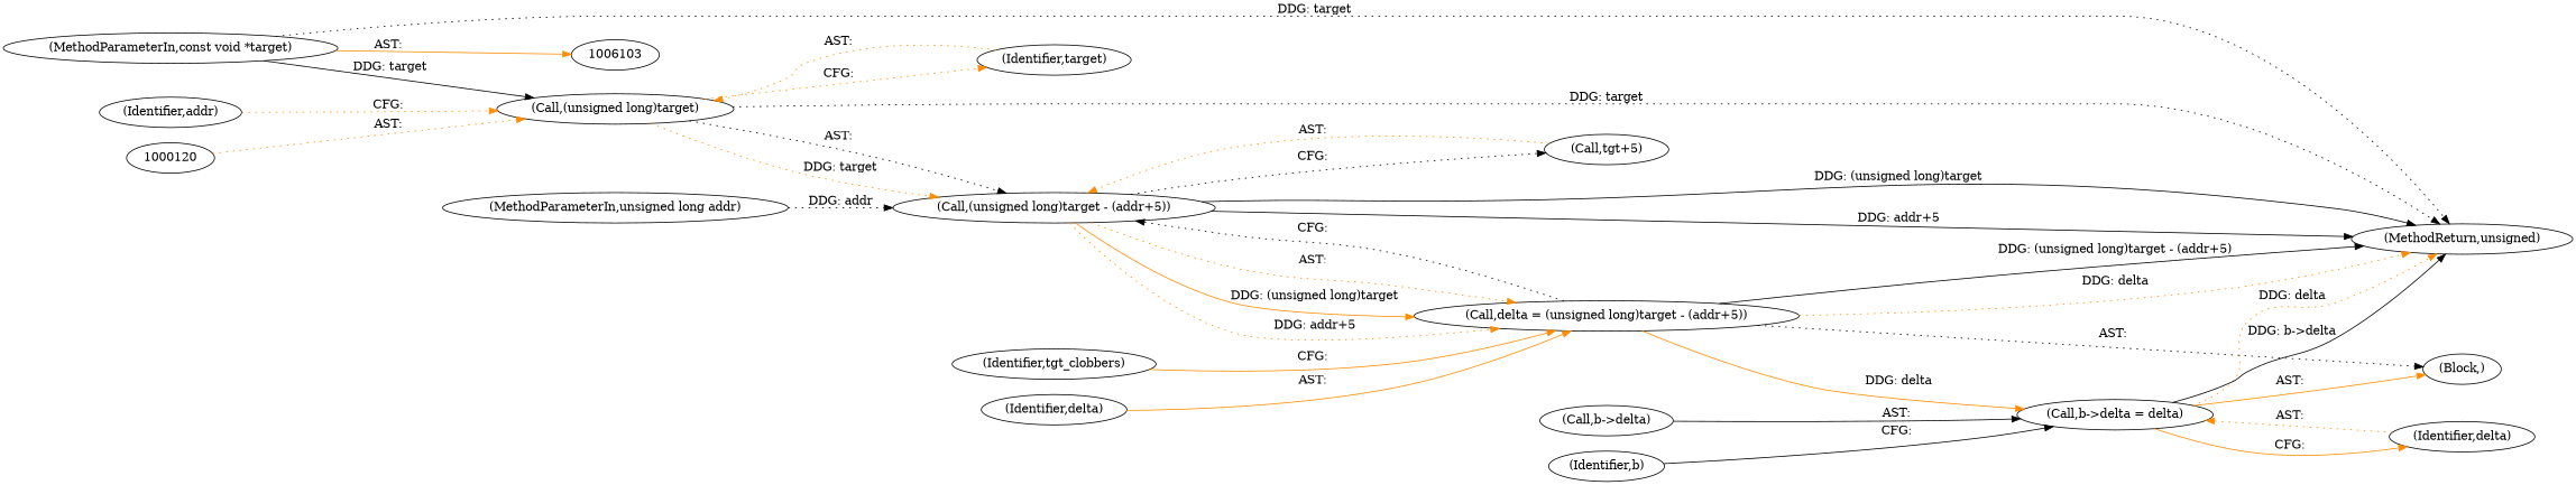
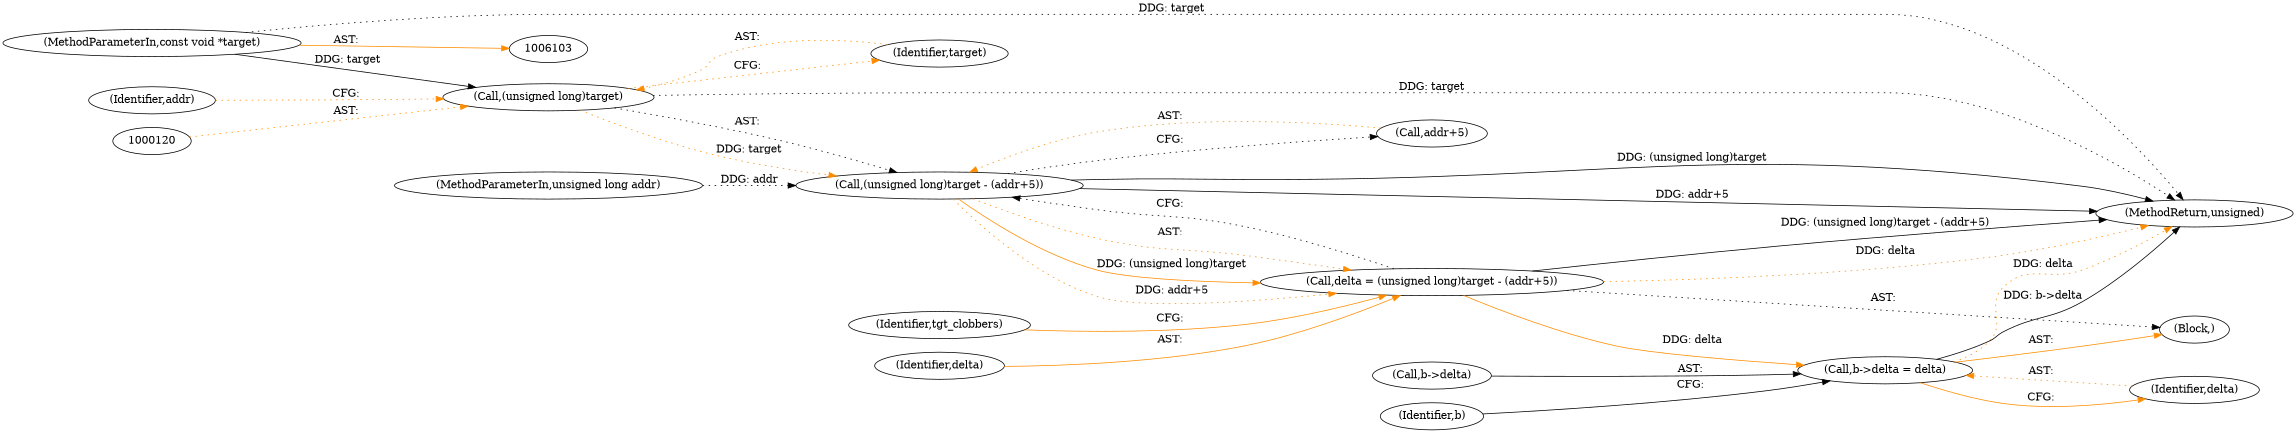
  digraph {
    rankdir=LR
    edge [color=darkorange style=dotted]
    n1 [label="(Call,(unsigned long)target)"]
    n2 [label="(Call,(unsigned long)target - (addr+5))"]
    n3 [label="(MethodReturn,unsigned)"]
    n4 [label="(Identifier,target)"]
    n5 [label="(Call,delta = (unsigned long)target - (addr+5))"]
-   n6 [label="(Call,tgt+5)"]
+   n6 [label="(Call,addr+5)"]
    n7 [label="(MethodParameterIn,const void *target)"]
    n8 [label=1006103]
    n9 [label="(Call,b->delta = delta)"]
    n10 [label="(Block,)"]
    n11 [label="(Identifier,delta)"]
    n12 [label="(Call,b->delta)"]
    n13 [label="(Identifier,tgt_clobbers)"]
    n14 [label="(MethodParameterIn,unsigned long addr)"]
    n15 [label="(Identifier,delta)"]
    n16 [label="(Identifier,addr)"]
    n17 [label="(Identifier,b)"]
    1000120
    n1 -> n2 [color=black label="AST: "]
    n1 -> n2 [label="DDG: target"]
    n1 -> n3 [color=black label="DDG: target"]
    n1 -> n4 [label="CFG: "]
    n2 -> n3 [color=black label="DDG: (unsigned long)target" style=solid]
    n2 -> n3 [color=black label="DDG: addr+5" style=solid]
    n2 -> n5 [label="AST: "]
    n2 -> n5 [label="DDG: (unsigned long)target" style=solid]
    n2 -> n5 [label="DDG: addr+5"]
    n2 -> n6 [color=black label="CFG: "]
    n4 -> n1 [label="AST: "]
    n5 -> n2 [color=black label="CFG: "]
    n5 -> n3 [label="DDG: delta"]
    n5 -> n3 [color=black label="DDG: (unsigned long)target - (addr+5)" style=solid]
    n5 -> n9 [label="DDG: delta" style=solid]
    n5 -> n10 [color=black label="AST: "]
    n6 -> n2 [label="AST: "]
    n7 -> n1 [color=black label="DDG: target" style=solid]
    n7 -> n3 [color=black label="DDG: target"]
    n7 -> n8 [label="AST: " style=solid]
    n9 -> n3 [label="DDG: delta"]
    n9 -> n3 [color=black label="DDG: b->delta" style=solid]
    n9 -> n10 [label="AST: " style=solid]
    n9 -> n11 [label="CFG: " style=solid]
    n11 -> n9 [label="AST: "]
    n12 -> n9 [color=black label="AST: " style=solid]
    n13 -> n5 [label="CFG: " style=solid]
    n14 -> n2 [color=black label="DDG: addr"]
    n15 -> n5 [label="AST: " style=solid]
    n16 -> n1 [label="CFG: "]
    n17 -> n9 [color=black label="CFG: " style=solid]
    1000120 -> n1 [label="AST: "]
  }
